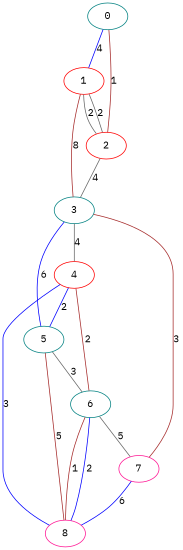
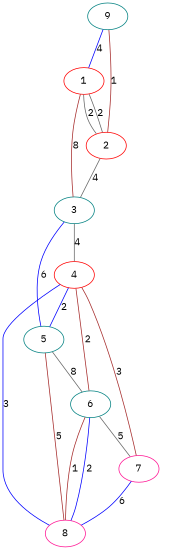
  graph {
    fontname="IBM Plex Mono"
    node [color=teal fontname="IBM Plex Mono" weight=1]
    edge [color=gray40 fontname="IBM Plex Mono"]
    1 [color=red]
-   0
+   0 [label=9]
    2 [color=red]
    3
    4 [color=red]
    5
    6
    7 [color=deeppink]
    8 [color=deeppink]
    1 -- 2 [label=2]
    1 -- 2 [label=2]
    1 -- 3 [color=brown label=8]
    0 -- 1 [color=blue label=4]
    0 -- 2 [color=brown label=1]
    2 -- 3 [label=4]
    3 -- 4 [label=4]
    3 -- 5 [color=blue label=6]
    4 -- 5 [color=blue label=2]
    4 -- 6 [color=brown label=2]
-   3 -- 7 [color=brown label=3]
+   4 -- 7 [color=brown label=3]
    4 -- 8 [color=blue label=3]
-   5 -- 6 [label=3]
+   5 -- 6 [label=8]
    5 -- 8 [color=brown label=5]
    6 -- 7 [label=5]
    6 -- 8 [color=blue label=2]
    6 -- 8 [color=brown label=1]
    7 -- 8 [color=blue label=6]
  }
